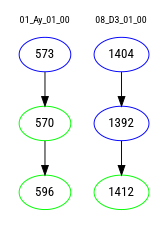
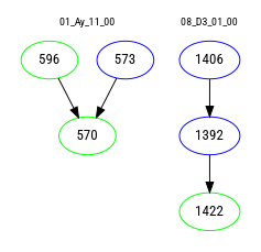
  digraph {
    fontname="Roboto Condensed"
    node [color=blue fontname="Roboto Condensed"]
    edge [color=black fontname="Roboto Condensed"]
    n1 [label=573]
    n2 [color=green label=570]
    n3 [color=green label=596]
-   n4 [label=1404]
+   n4 [label=1406]
    n5 [label=1392]
-   n6 [color=green label=1412]
+   n6 [color=green label=1422]
    subgraph cluster_1 {
      color=white
      fontsize=10
-     label="01_Ay_01_00"
+     label="01_Ay_11_00"
      n1
      n2
      n3
    }
    subgraph cluster_2 {
      color=white
      fontsize=10
      label="08_D3_01_00"
      n4
      n5
      n6
    }
    n1 -> n2
-   n2 -> n3
+   n3 -> n2
    n4 -> n5
    n5 -> n6
  }
